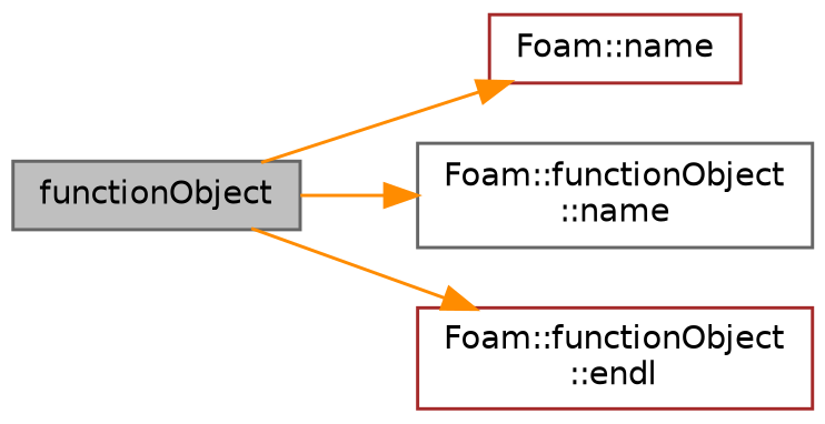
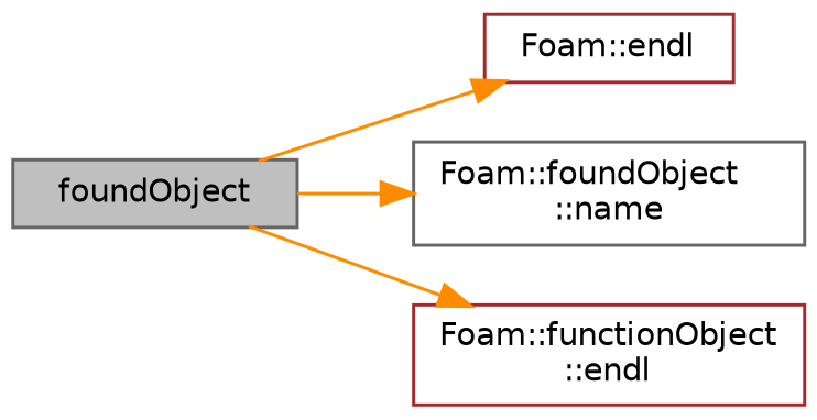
  digraph {
    rankdir=LR
    node [color=gray40 fontname=Helvetica fontsize=10 shape=record]
    edge [color=darkorange fontname=Helvetica fontsize=10 labelfontname=Helvetica labelfontsize=10 style=solid]
-   n1 [fillcolor=grey75 fontcolor=black height=0.2 label=functionObject style=filled width=0.4]
-   n2 [color=brown height=0.2 label="Foam::name" width=0.4]
-   n3 [height=0.2 label="Foam::functionObject\l::name" width=0.4]
+   n1 [fillcolor=grey75 fontcolor=black height=0.2 label=foundObject style=filled width=0.4]
+   n2 [color=brown height=0.2 label="Foam::endl" width=0.4]
+   n3 [height=0.2 label="Foam::foundObject\l::name" width=0.4]
    n4 [color=brown height=0.2 label="Foam::functionObject\l::endl" width=0.4]
    n1 -> n2
    n1 -> n3
    n1 -> n4
  }
